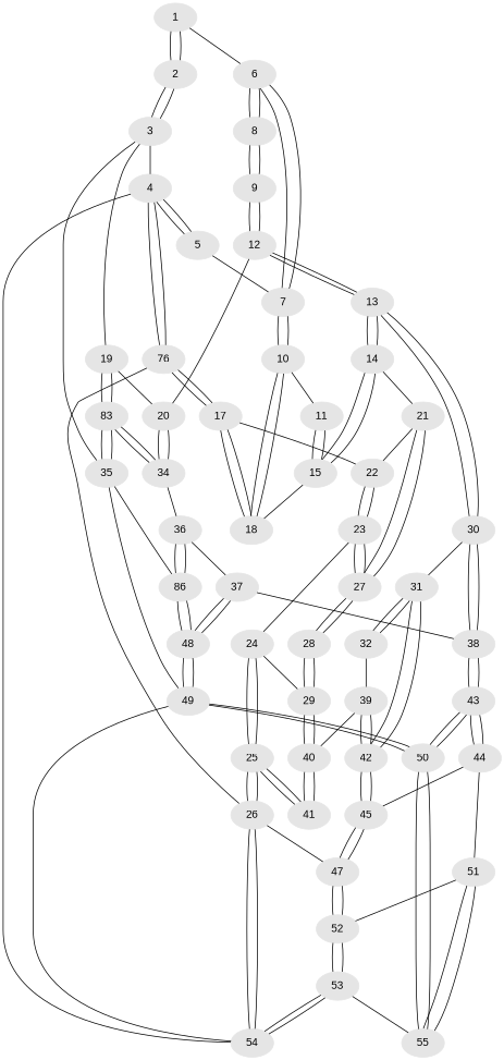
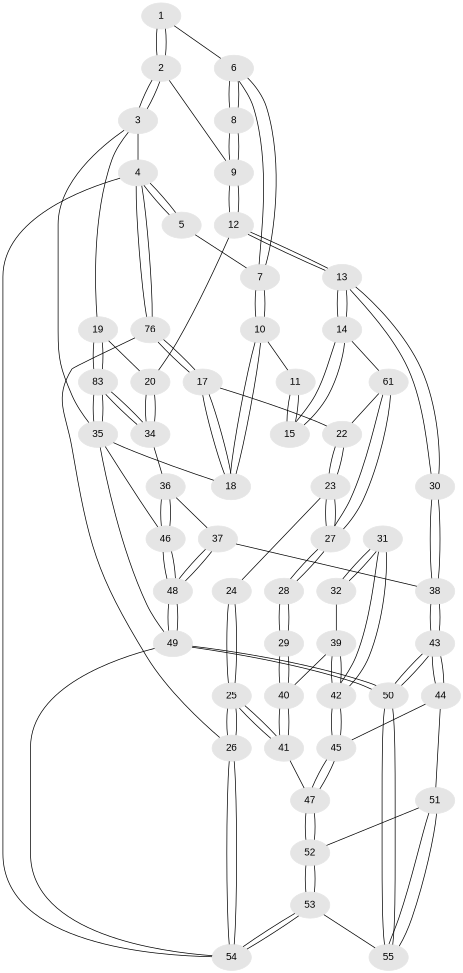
  graph {
    fontname="Liberation Sans"
    node [color=gray90 fontname="Liberation Sans" style=filled]
    edge [fontname="Liberation Sans"]
    1
    2
    6
    3
    9
    7
    8
    4
    19
    35
    12
    5
    n13 [label=76]
    54
    20
    n16 [label=83]
-   46 [label=86]
+   46
    49
    17
    26
    10
    11
    18
    13
    15
    14
    30
    34
-   21
+   21 [label=61]
    31
    38
    22
    27
    23
    36
    28
    24
    25
    29
    41
    40
    47
    32
    39
    42
    43
    45
    37
    48
    50
    44
    52
    51
    55
    53
    1 -- 2
    1 -- 2
    1 -- 6
    2 -- 3
    2 -- 3
+   2 -- 9
    6 -- 7
    6 -- 7
    6 -- 8
    6 -- 8
    3 -- 4
    3 -- 19
    3 -- 35
    9 -- 12
    9 -- 12
    7 -- 10
    7 -- 10
    8 -- 9
    8 -- 9
    4 -- 5
    4 -- 5
    4 -- n13
    4 -- n13
    4 -- 54
    19 -- 20
    19 -- n16
    19 -- n16
    35 -- 46
    35 -- 49
    12 -- 20
    12 -- 13
    12 -- 13
    5 -- 7
    n13 -- 17
    n13 -- 17
    n13 -- 26
    20 -- 34
    20 -- 34
    n16 -- 35
    n16 -- 35
    n16 -- 34
    n16 -- 34
    46 -- 48
    46 -- 48
    49 -- 54
    49 -- 50
    49 -- 50
    17 -- 18
    17 -- 18
    17 -- 22
    26 -- 54
    26 -- 54
    10 -- 11
    10 -- 18
    10 -- 18
    11 -- 15
    11 -- 15
    13 -- 14
    13 -- 14
    13 -- 30
    13 -- 30
-   15 -- 18
+   35 -- 18
    14 -- 15
    14 -- 15
    14 -- 21
-   30 -- 31
    30 -- 38
    30 -- 38
    34 -- 36
    21 -- 22
    21 -- 27
    21 -- 27
    31 -- 32
    31 -- 32
    31 -- 42
    31 -- 42
    38 -- 43
    38 -- 43
    22 -- 23
    22 -- 23
    27 -- 28
    27 -- 28
    23 -- 27
    23 -- 27
    23 -- 24
    36 -- 46
    36 -- 46
    36 -- 37
    28 -- 29
    28 -- 29
    24 -- 25
    24 -- 25
-   24 -- 29
    25 -- 26
    25 -- 26
    25 -- 41
    25 -- 41
    29 -- 40
    29 -- 40
-   26 -- 47
+   41 -- 47
    40 -- 41
    40 -- 41
    47 -- 52
    47 -- 52
    32 -- 39
    39 -- 40
    39 -- 42
    39 -- 42
    42 -- 45
    42 -- 45
    43 -- 50
    43 -- 50
    43 -- 44
    43 -- 44
    45 -- 47
    45 -- 47
    37 -- 38
    37 -- 48
    37 -- 48
    48 -- 49
    48 -- 49
    50 -- 55
    50 -- 55
    44 -- 45
    44 -- 51
    52 -- 53
    52 -- 53
    51 -- 52
    51 -- 55
    51 -- 55
    53 -- 54
    53 -- 54
    53 -- 55
  }
